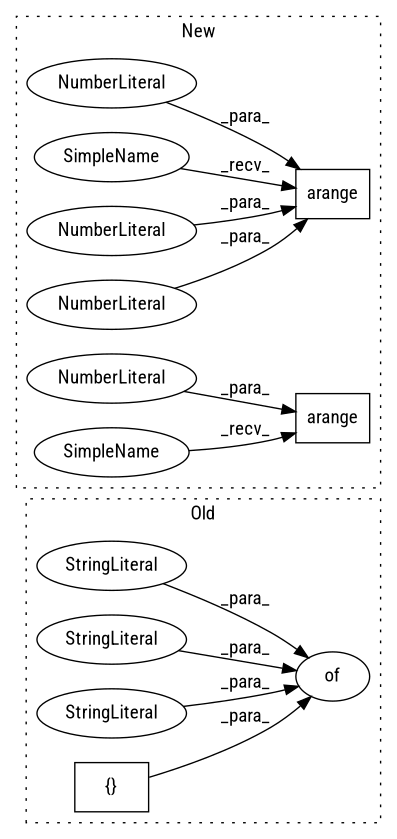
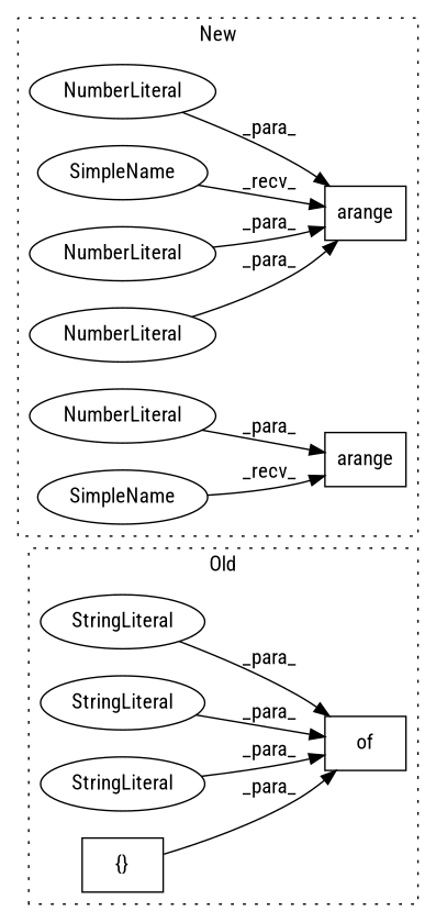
  digraph {
    rankdir=LR
    fontname="Roboto Condensed"
    node [a=34 l=4 shape=ellipse fontname="Roboto Condensed"]
    edge [fontname="Roboto Condensed"]
-   n1 [a=32 l="3,1" label=of s="1884,1976"]
+   n1 [a=32 l="3,1" label=of s="1884,1976" shape=box]
    n2 [a=45 l=14 label=StringLiteral s=1909]
    n3 [a=45 l=18 label=StringLiteral s=1941]
    n4 [a=45 l=8 label=StringLiteral s=1887]
    n5 [a=4 l="1,1" label="{}" s="1933,1939" shape=box]
    n6 [a=32 l="7,1" label=arange s="1032,1053" shape=box]
    n7 [label=NumberLiteral s=1044]
    n8 [label=NumberLiteral s=1039]
    n9 [a=32 l="7,1" label=arange s="2415,2434" shape=box]
    n10 [label=NumberLiteral s=2424]
    n11 [label=NumberLiteral s=1049]
    n12 [a=42 l=5 label=SimpleName s=2409]
    n13 [a=42 l=5 label=SimpleName s=1026]
    subgraph cluster_1 {
      label=Old
      style=dotted
      n1
      n2
      n3
      n4
      n5
    }
    subgraph cluster_2 {
      label=New
      style=dotted
      n6
      n7
      n8
      n9
      n10
      n11
      n12
      n13
    }
    n2 -> n1 [label=_para_]
    n3 -> n1 [label=_para_]
    n4 -> n1 [label=_para_]
    n5 -> n1 [label=_para_]
    n7 -> n6 [label=_para_]
    n8 -> n6 [label=_para_]
    n10 -> n9 [label=_para_]
    n11 -> n6 [label=_para_]
    n12 -> n9 [label=_recv_]
    n13 -> n6 [label=_recv_]
  }
